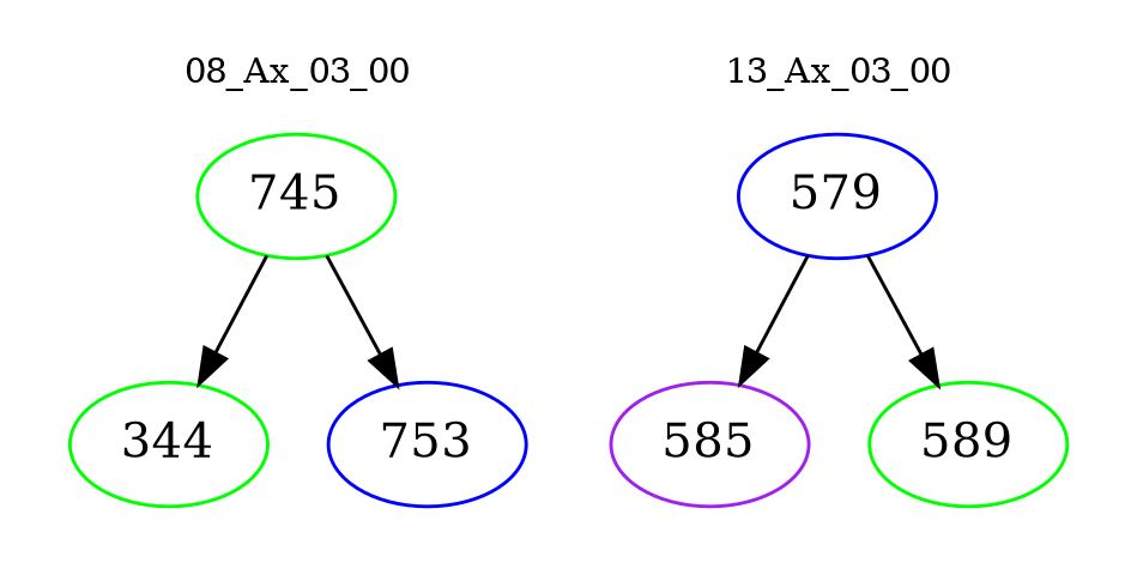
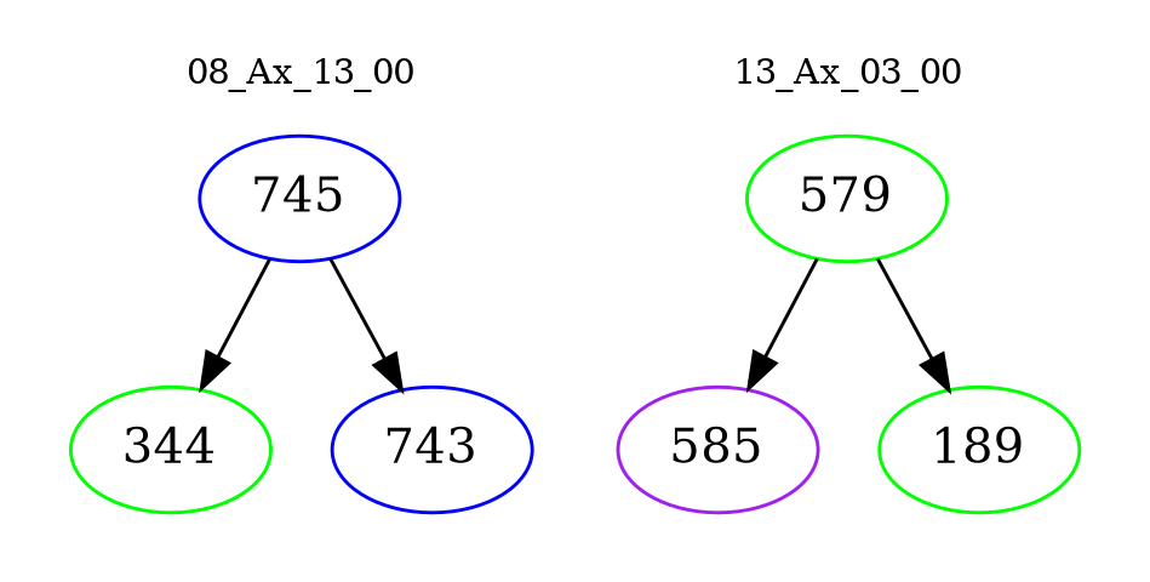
  digraph {
    node [color=blue]
    edge [color=black]
-   n1 [color=green label=745]
+   n1 [label=745]
    n2 [color=green label=344]
-   n3 [label=753]
-   n4 [label=579]
+   n3 [label=743]
+   n4 [color=green label=579]
    n5 [color=purple label=585]
-   n6 [color=green label=589]
+   n6 [color=green label=189]
    subgraph cluster_1 {
      color=white
      fontsize=10
-     label="08_Ax_03_00"
+     label="08_Ax_13_00"
      n1
      n2
      n3
    }
    subgraph cluster_2 {
      color=white
      fontsize=10
      label="13_Ax_03_00"
      n4
      n5
      n6
    }
    n1 -> n2
    n1 -> n3
    n4 -> n5
    n4 -> n6
  }
